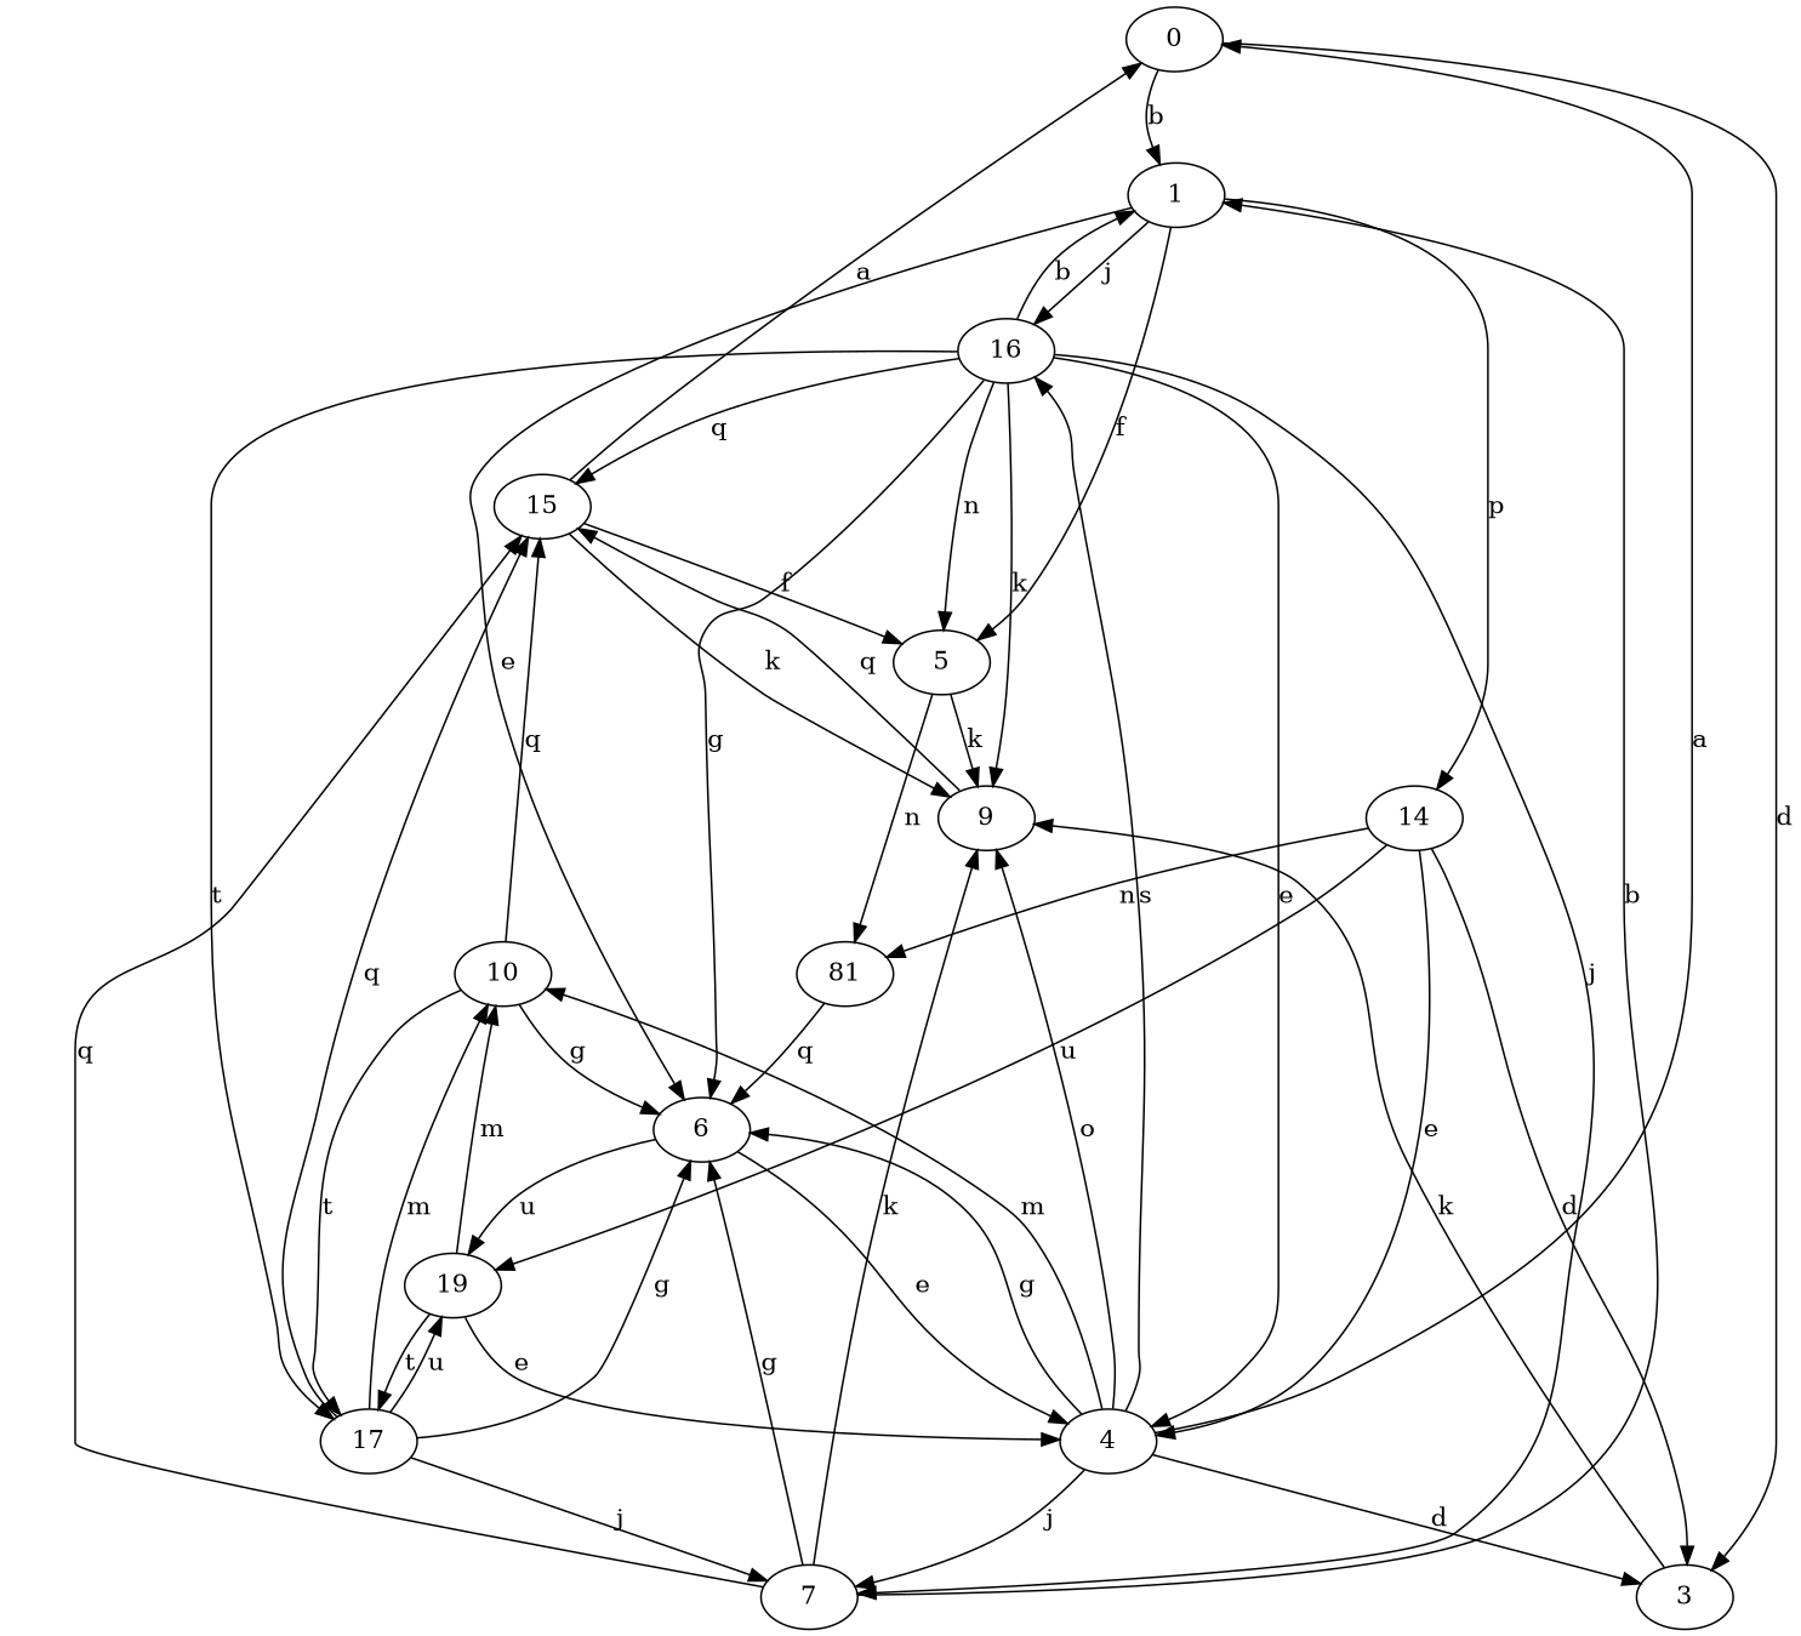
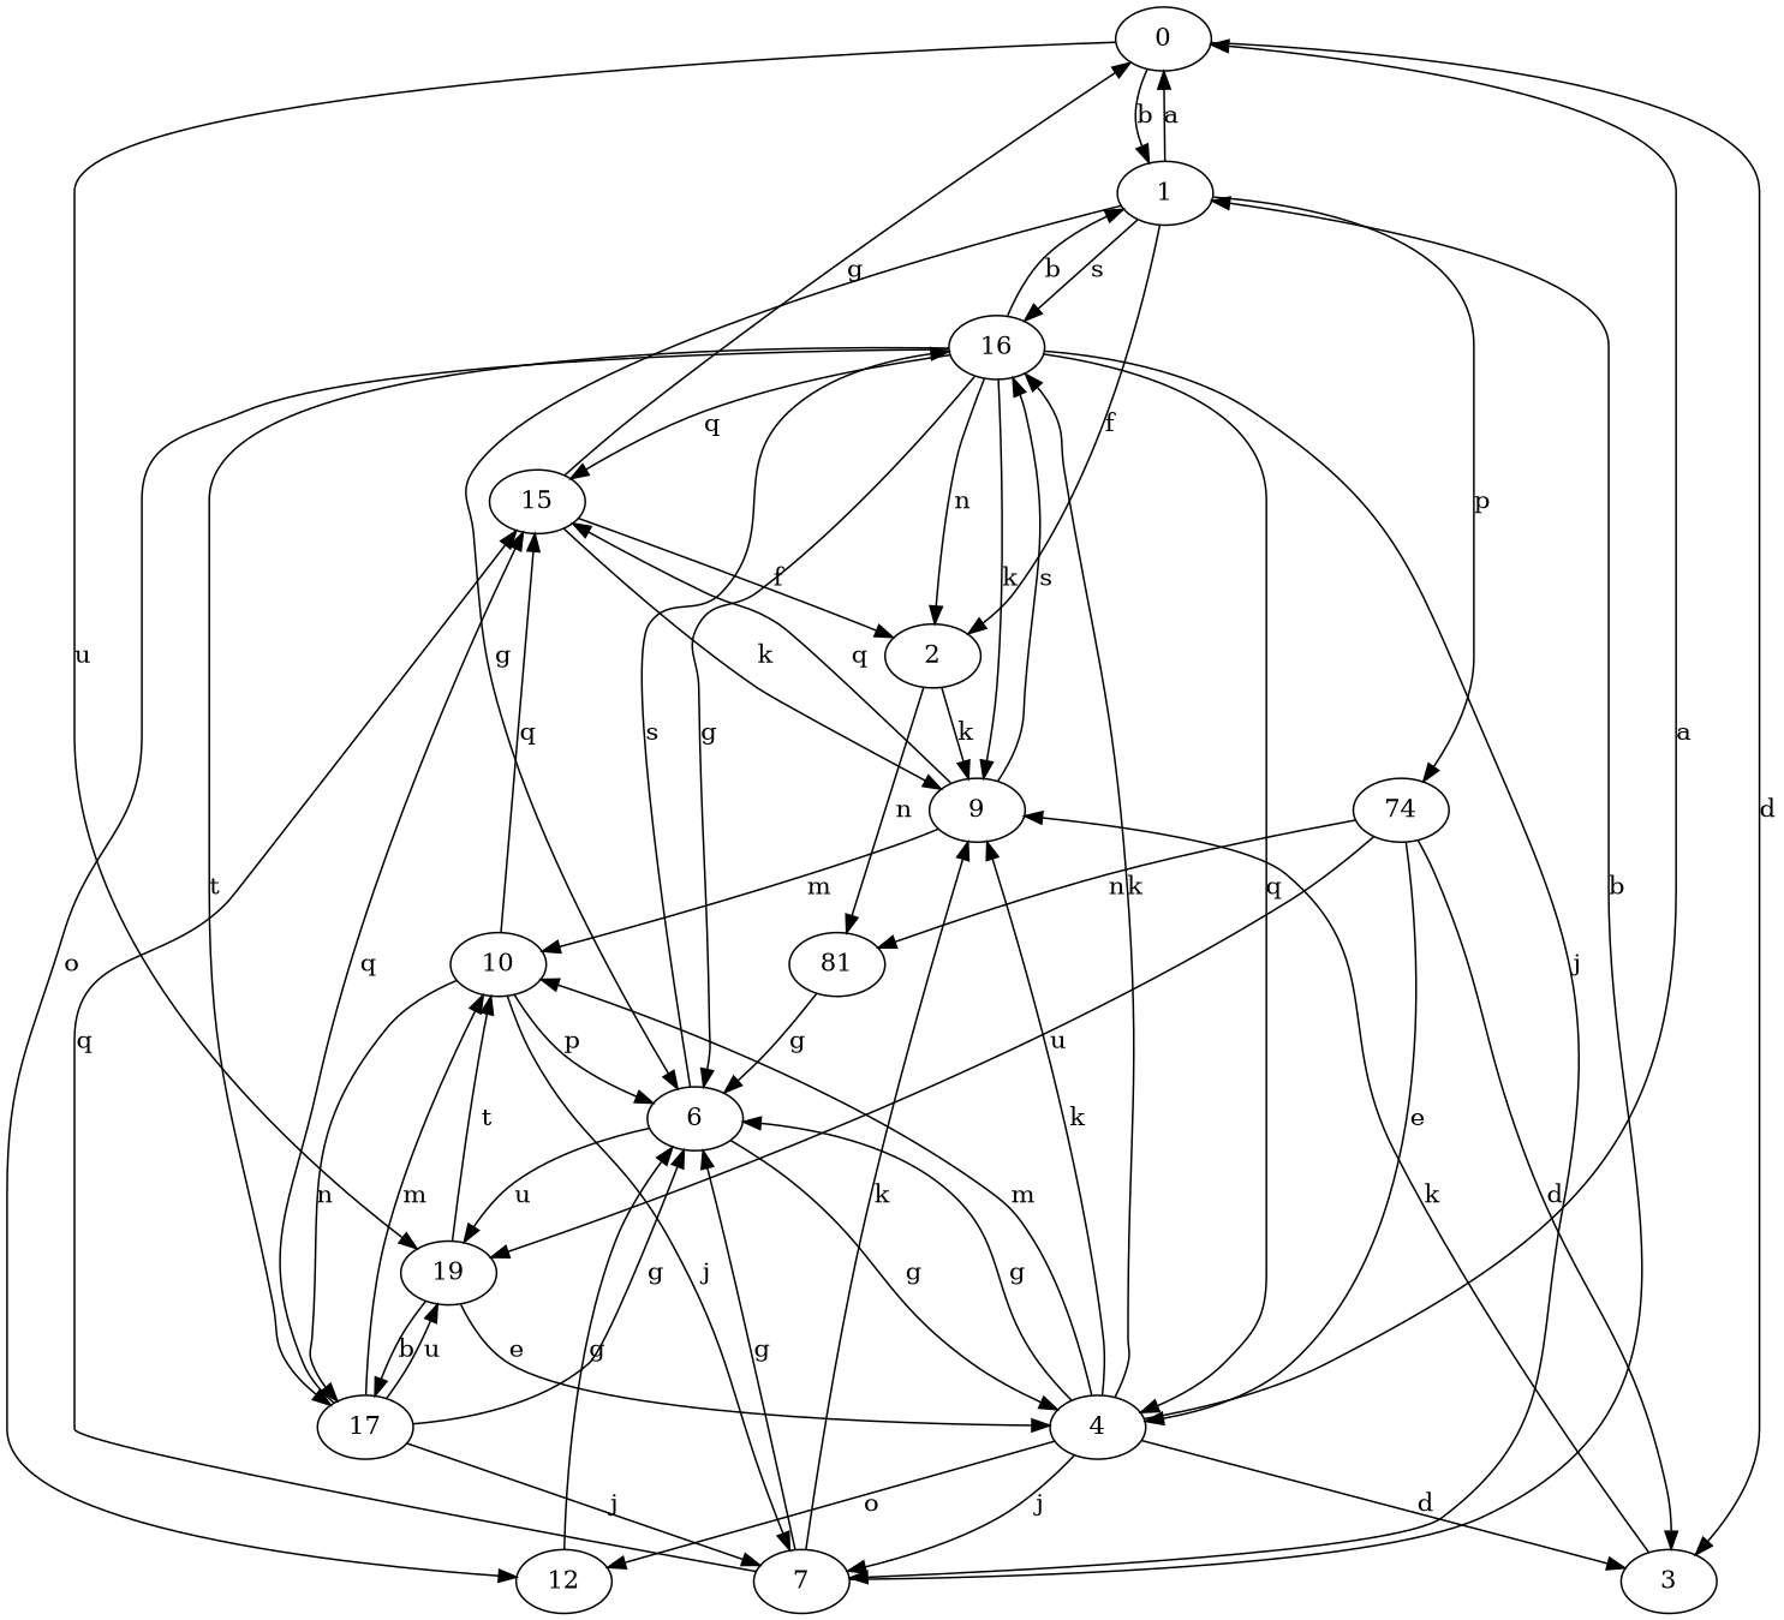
  strict digraph {
    0
    1
    3
    19
-   5
+   5 [label=2]
    6
-   14
+   14 [label=74]
    16
    9
    4
    10
    17
    n13 [label=81]
    7
+   12
    15
    0 -> 1 [label=b]
    0 -> 3 [label=d]
+   0 -> 19 [label=u]
+   1 -> 0 [label=a]
    1 -> 5 [label=f]
-   1 -> 6 [label=e]
+   1 -> 6 [label=g]
    1 -> 14 [label=p]
-   1 -> 16 [label=j]
+   1 -> 16 [label=s]
    3 -> 9 [label=k]
    19 -> 4 [label=e]
-   19 -> 10 [label=m]
-   19 -> 17 [label=t]
+   19 -> 10 [label=t]
+   19 -> 17 [label=b]
    5 -> 9 [label=k]
    5 -> n13 [label=n]
    6 -> 19 [label=u]
-   6 -> 4 [label=e]
+   6 -> 16 [label=s]
+   6 -> 4 [label=g]
    14 -> 3 [label=d]
    14 -> 19 [label=u]
    14 -> 4 [label=e]
    14 -> n13 [label=n]
    16 -> 1 [label=b]
    16 -> 5 [label=n]
    16 -> 6 [label=g]
    16 -> 9 [label=k]
-   16 -> 4 [label=e]
+   16 -> 4 [label=q]
    16 -> 17 [label=t]
    16 -> 7 [label=j]
+   16 -> 12 [label=o]
    16 -> 15 [label=q]
+   9 -> 16 [label=s]
+   9 -> 10 [label=m]
    9 -> 15 [label=q]
    4 -> 0 [label=a]
    4 -> 3 [label=d]
    4 -> 6 [label=g]
-   4 -> 16 [label=s]
-   4 -> 9 [label=o]
+   4 -> 16 [label=k]
+   4 -> 9 [label=k]
    4 -> 10 [label=m]
    4 -> 7 [label=j]
-   10 -> 6 [label=g]
-   10 -> 17 [label=t]
+   4 -> 12 [label=o]
+   10 -> 6 [label=p]
+   10 -> 17 [label=n]
+   10 -> 7 [label=j]
    10 -> 15 [label=q]
    17 -> 19 [label=u]
    17 -> 6 [label=g]
    17 -> 10 [label=m]
    17 -> 7 [label=j]
    17 -> 15 [label=q]
-   n13 -> 6 [label=q]
+   n13 -> 6 [label=g]
    7 -> 1 [label=b]
    7 -> 6 [label=g]
    7 -> 9 [label=k]
    7 -> 15 [label=q]
-   15 -> 0 [label=a]
+   12 -> 6 [label=g]
+   15 -> 0 [label=g]
    15 -> 5 [label=f]
    15 -> 9 [label=k]
  }
